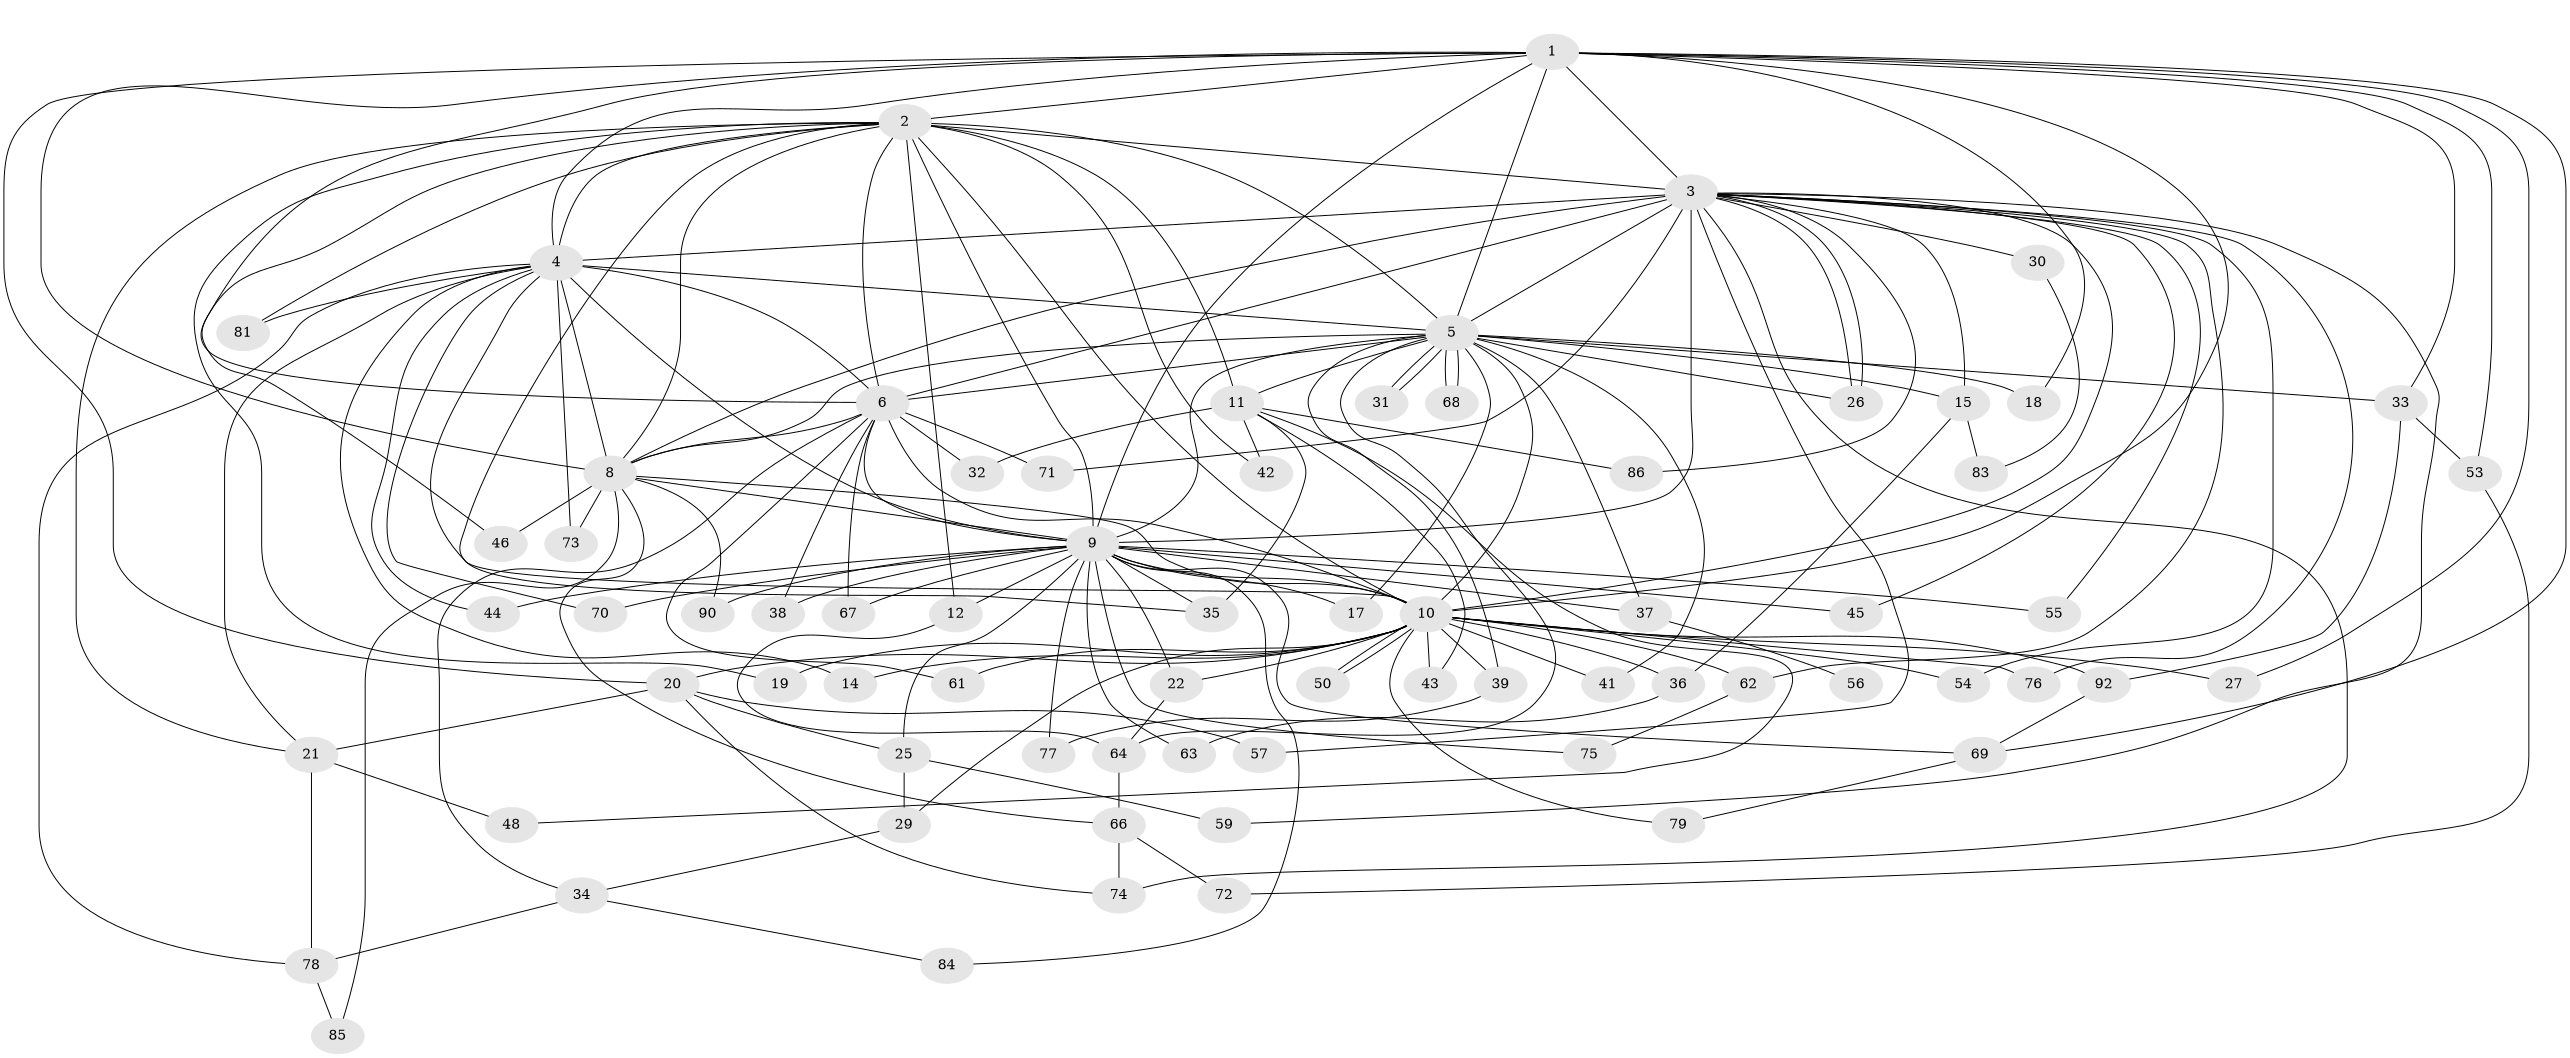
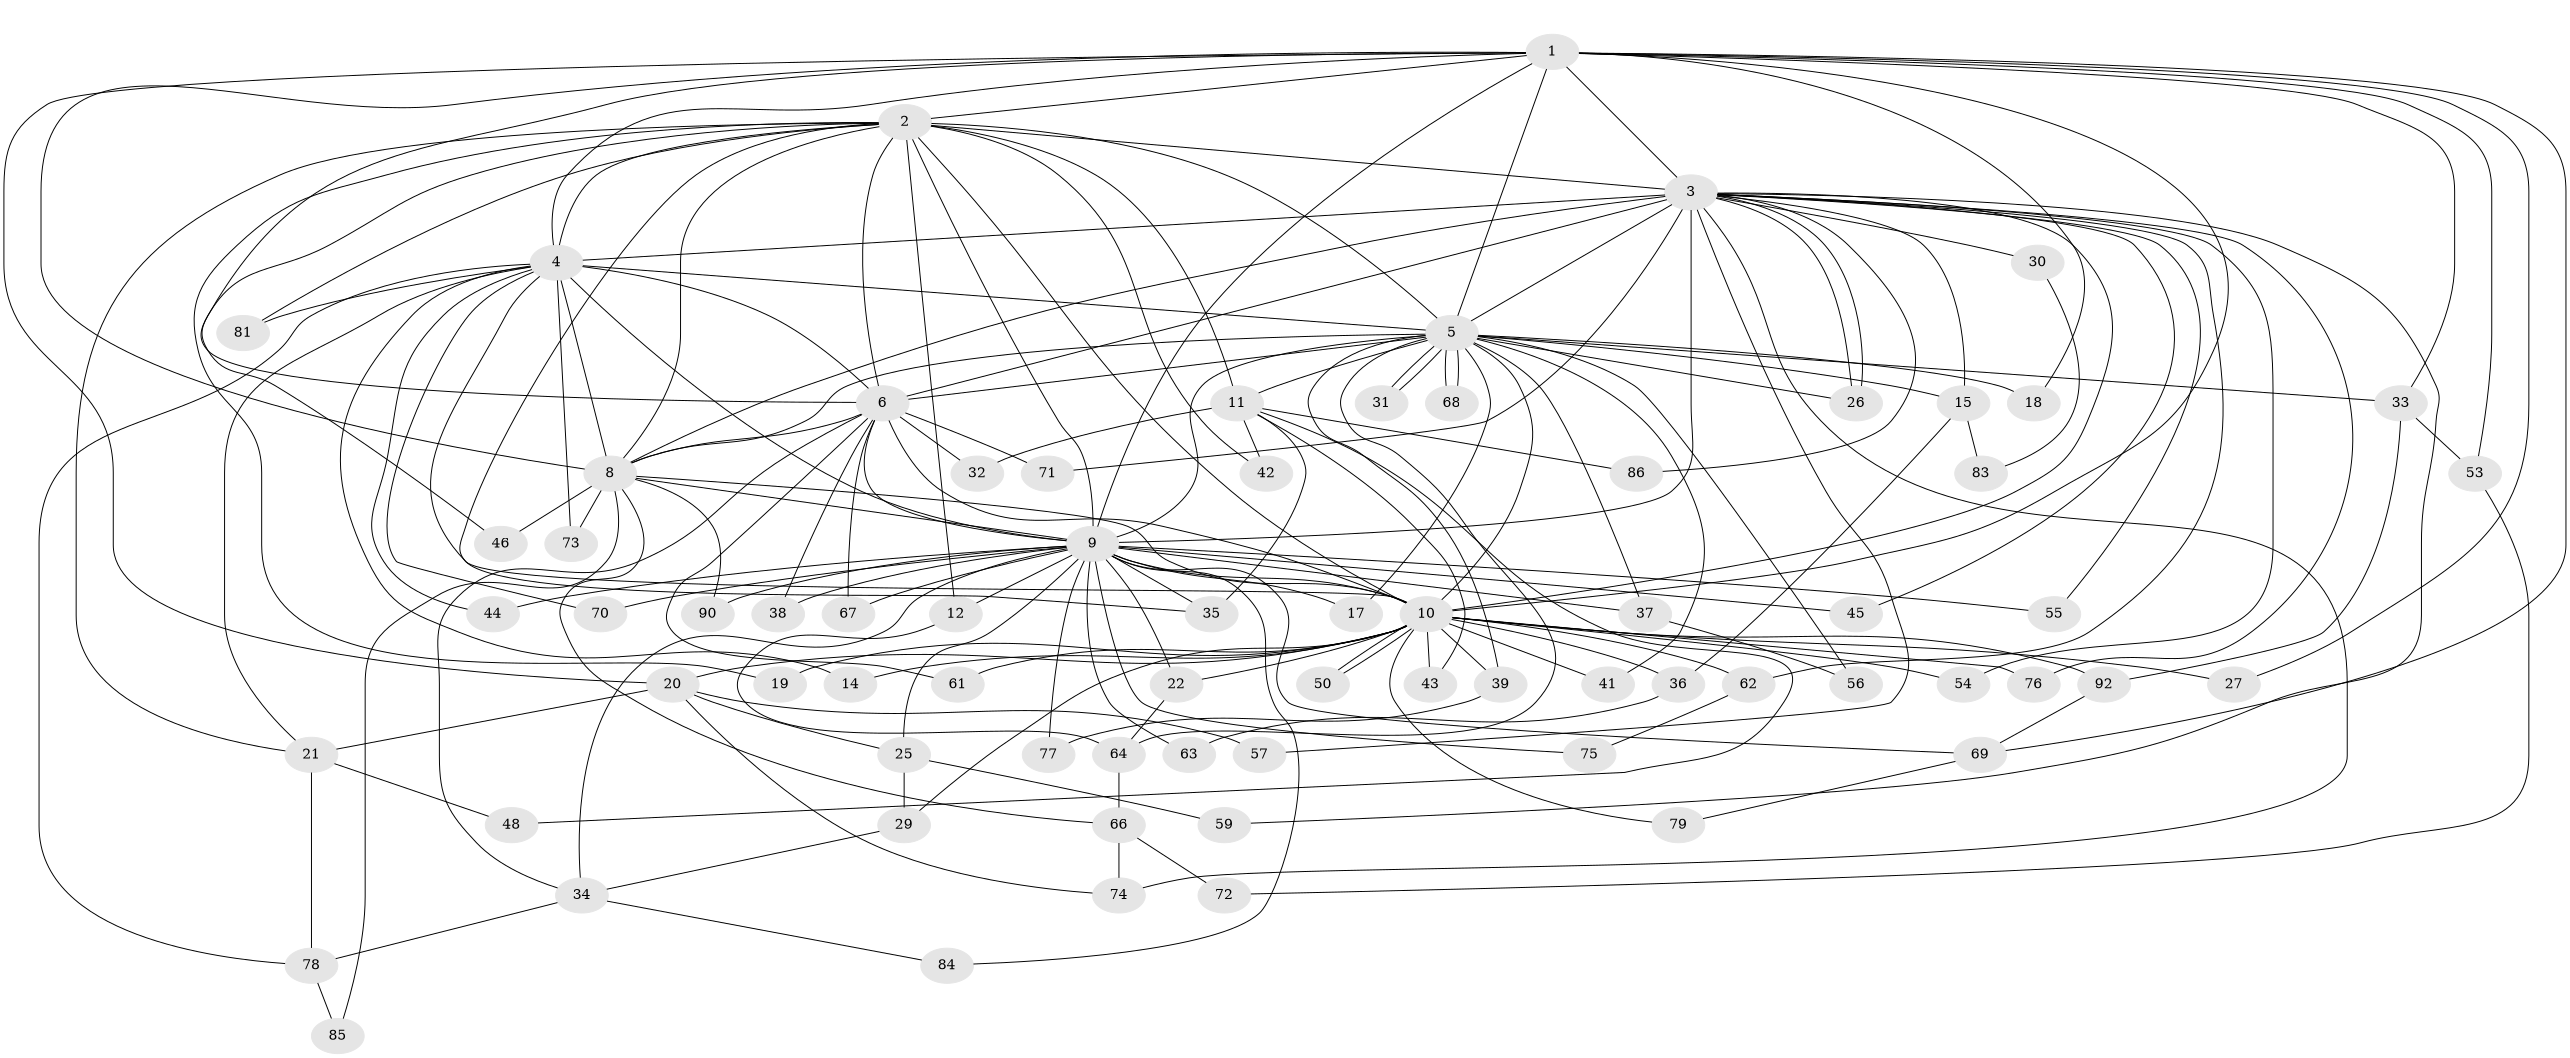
  graph {
    node [color=gray90 style=filled]
    1 [super="+47"]
    2 [super="+16"]
    3 [super="+7"]
    4 [super="+13"]
    5 [super="+49"]
    6 [super="+58"]
    8 [super="+89"]
    9 [super="+23"]
    10 [super="+24"]
    18
    20 [super="+69"]
    27
    33
    53
    n15 [label=69]
    11 [super="+82"]
    12
    19 [super="+51"]
    21
    42
    46
    81
    35
    15
    26
    30
    45
    54
    55
    57
    59
    62
    71
    74 [super="+91"]
    76
    86
    14
    44
    70
    73
    78 [super="+88"]
    17
    31
    37
    39
    41
    56
    64 [super="+65"]
    68
    32
    34 [super="+80"]
    38
    61
    67
    66
    85
    90
    22
    25 [super="+28"]
    63
    75
    77
    84
    36 [super="+40"]
    29
    43
    50
    n68 [label=92 super="+87"]
    79
    72
    48
    83
    1 -- 2
    1 -- 3 [weight=2]
    1 -- 4
    1 -- 5
    1 -- 6
    1 -- 8
    1 -- 9 [weight=2]
    1 -- 10
    1 -- 18
    1 -- 20
    1 -- 27
    1 -- 33
    1 -- 53
    1 -- n15
    2 -- 3 [weight=2]
    2 -- 4
    2 -- 5
    2 -- 6
    2 -- 8
    2 -- 9 [weight=2]
    2 -- 10
    2 -- 11
    2 -- 12
    2 -- 19
    2 -- 21
    2 -- 42
    2 -- 46
    2 -- 81
    2 -- 35
    3 -- 4 [weight=3]
    3 -- 5 [weight=2]
    3 -- 6 [weight=2]
    3 -- 8 [weight=3]
    3 -- 9 [weight=2]
    3 -- 10 [weight=2]
    3 -- 15
    3 -- 26
    3 -- 26
    3 -- 30
    3 -- 45
    3 -- 54
    3 -- 55
    3 -- 57
    3 -- 59
    3 -- 62
    3 -- 71
    3 -- 74
    3 -- 76
    3 -- 86
    4 -- 5
    4 -- 6 [weight=2]
    4 -- 8
    4 -- 9
    4 -- 10
    4 -- 21
    4 -- 81
    4 -- 14
    4 -- 44
    4 -- 70
    4 -- 73
    4 -- 78
    5 -- 6
    5 -- 8
    5 -- 9
    5 -- 10
    5 -- 18
    5 -- 33
    5 -- 11 [weight=2]
    5 -- 15
    5 -- 26
    5 -- 17
    5 -- 31
    5 -- 31
    5 -- 37
    5 -- 39
    5 -- 41
+   5 -- 56
    5 -- 64
    5 -- 68
    5 -- 68
    6 -- 8
    6 -- 9
    6 -- 10
    6 -- 71
    6 -- 32
    6 -- 34
    6 -- 38
    6 -- 61
    6 -- 67
    8 -- 9
    8 -- 10 [weight=2]
    8 -- 46
    8 -- 73
    8 -- 66
    8 -- 85
    8 -- 90
    9 -- 10
    9 -- n15
    9 -- 12
    9 -- 35
    9 -- 45
    9 -- 55
    9 -- 44
    9 -- 70
    9 -- 17
    9 -- 37
+   9 -- 34
    9 -- 38
    9 -- 67
    9 -- 90
    9 -- 22
    9 -- 25 [weight=2]
    9 -- 63
    9 -- 75
    9 -- 77
    9 -- 84
    10 -- 20
    10 -- 27
    10 -- 19 [weight=2]
    10 -- 54
    10 -- 62
    10 -- 76
    10 -- 14
    10 -- 39
    10 -- 41
    10 -- 61
    10 -- 22
    10 -- 36
    10 -- 29
    10 -- 43
    10 -- 50
    10 -- 50
    10 -- n68
    10 -- 79
    20 -- 21
    20 -- 57
    20 -- 74
    20 -- 25
    33 -- 53
    33 -- n68
    53 -- 72
    n15 -- 79
    11 -- 42
    11 -- 35
    11 -- 86
    11 -- 32
    11 -- 43
    11 -- 48
    12 -- 64
    21 -- 78
    21 -- 48
    15 -- 36
    15 -- 83
    30 -- 83
    62 -- 75
    78 -- 85
    37 -- 56
    39 -- 77
    64 -- 66
    34 -- 78
    34 -- 84
    66 -- 74
    66 -- 72
    22 -- 64
    25 -- 59
    25 -- 29
    36 -- 63
    29 -- 34
    n68 -- n15
  }
